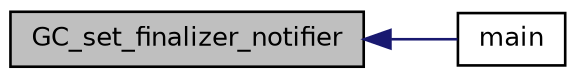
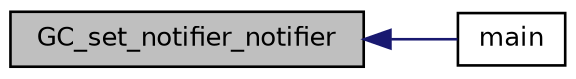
  digraph {
    rankdir=LR
    node [color=black fontname=Helvetica fontsize=10 shape=record style=filled]
-   n1 [fillcolor=grey75 fontcolor=black height=0.2 label=GC_set_finalizer_notifier width=0.4]
+   n1 [fillcolor=grey75 fontcolor=black height=0.2 label=GC_set_notifier_notifier width=0.4]
    n2 [fillcolor=white height=0.2 label=main width=0.4]
    n1 -> n2 [color=midnightblue dir=back fontname=Helvetica fontsize=10 labelfontname=Helvetica labelfontsize=10 style=solid]
  }
